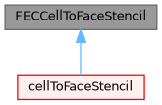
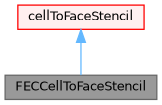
  digraph {
    node [fontname=Helvetica fontsize=10 shape=box style=filled]
    n1 [color=gray40 fillcolor=grey60 fontcolor=black height=0.2 label=FECCellToFaceStencil width=0.4]
    n2 [color=red fillcolor="#FFF0F0" height=0.2 label=cellToFaceStencil width=0.4]
-   n1 -> n2 [color=steelblue1 dir=back fontname=Helvetica fontsize=10 labelfontname=Helvetica labelfontsize=10 style=solid]
+   n2 -> n1 [color=steelblue1 dir=back fontname=Helvetica fontsize=10 labelfontname=Helvetica labelfontsize=10 style=solid]
  }
